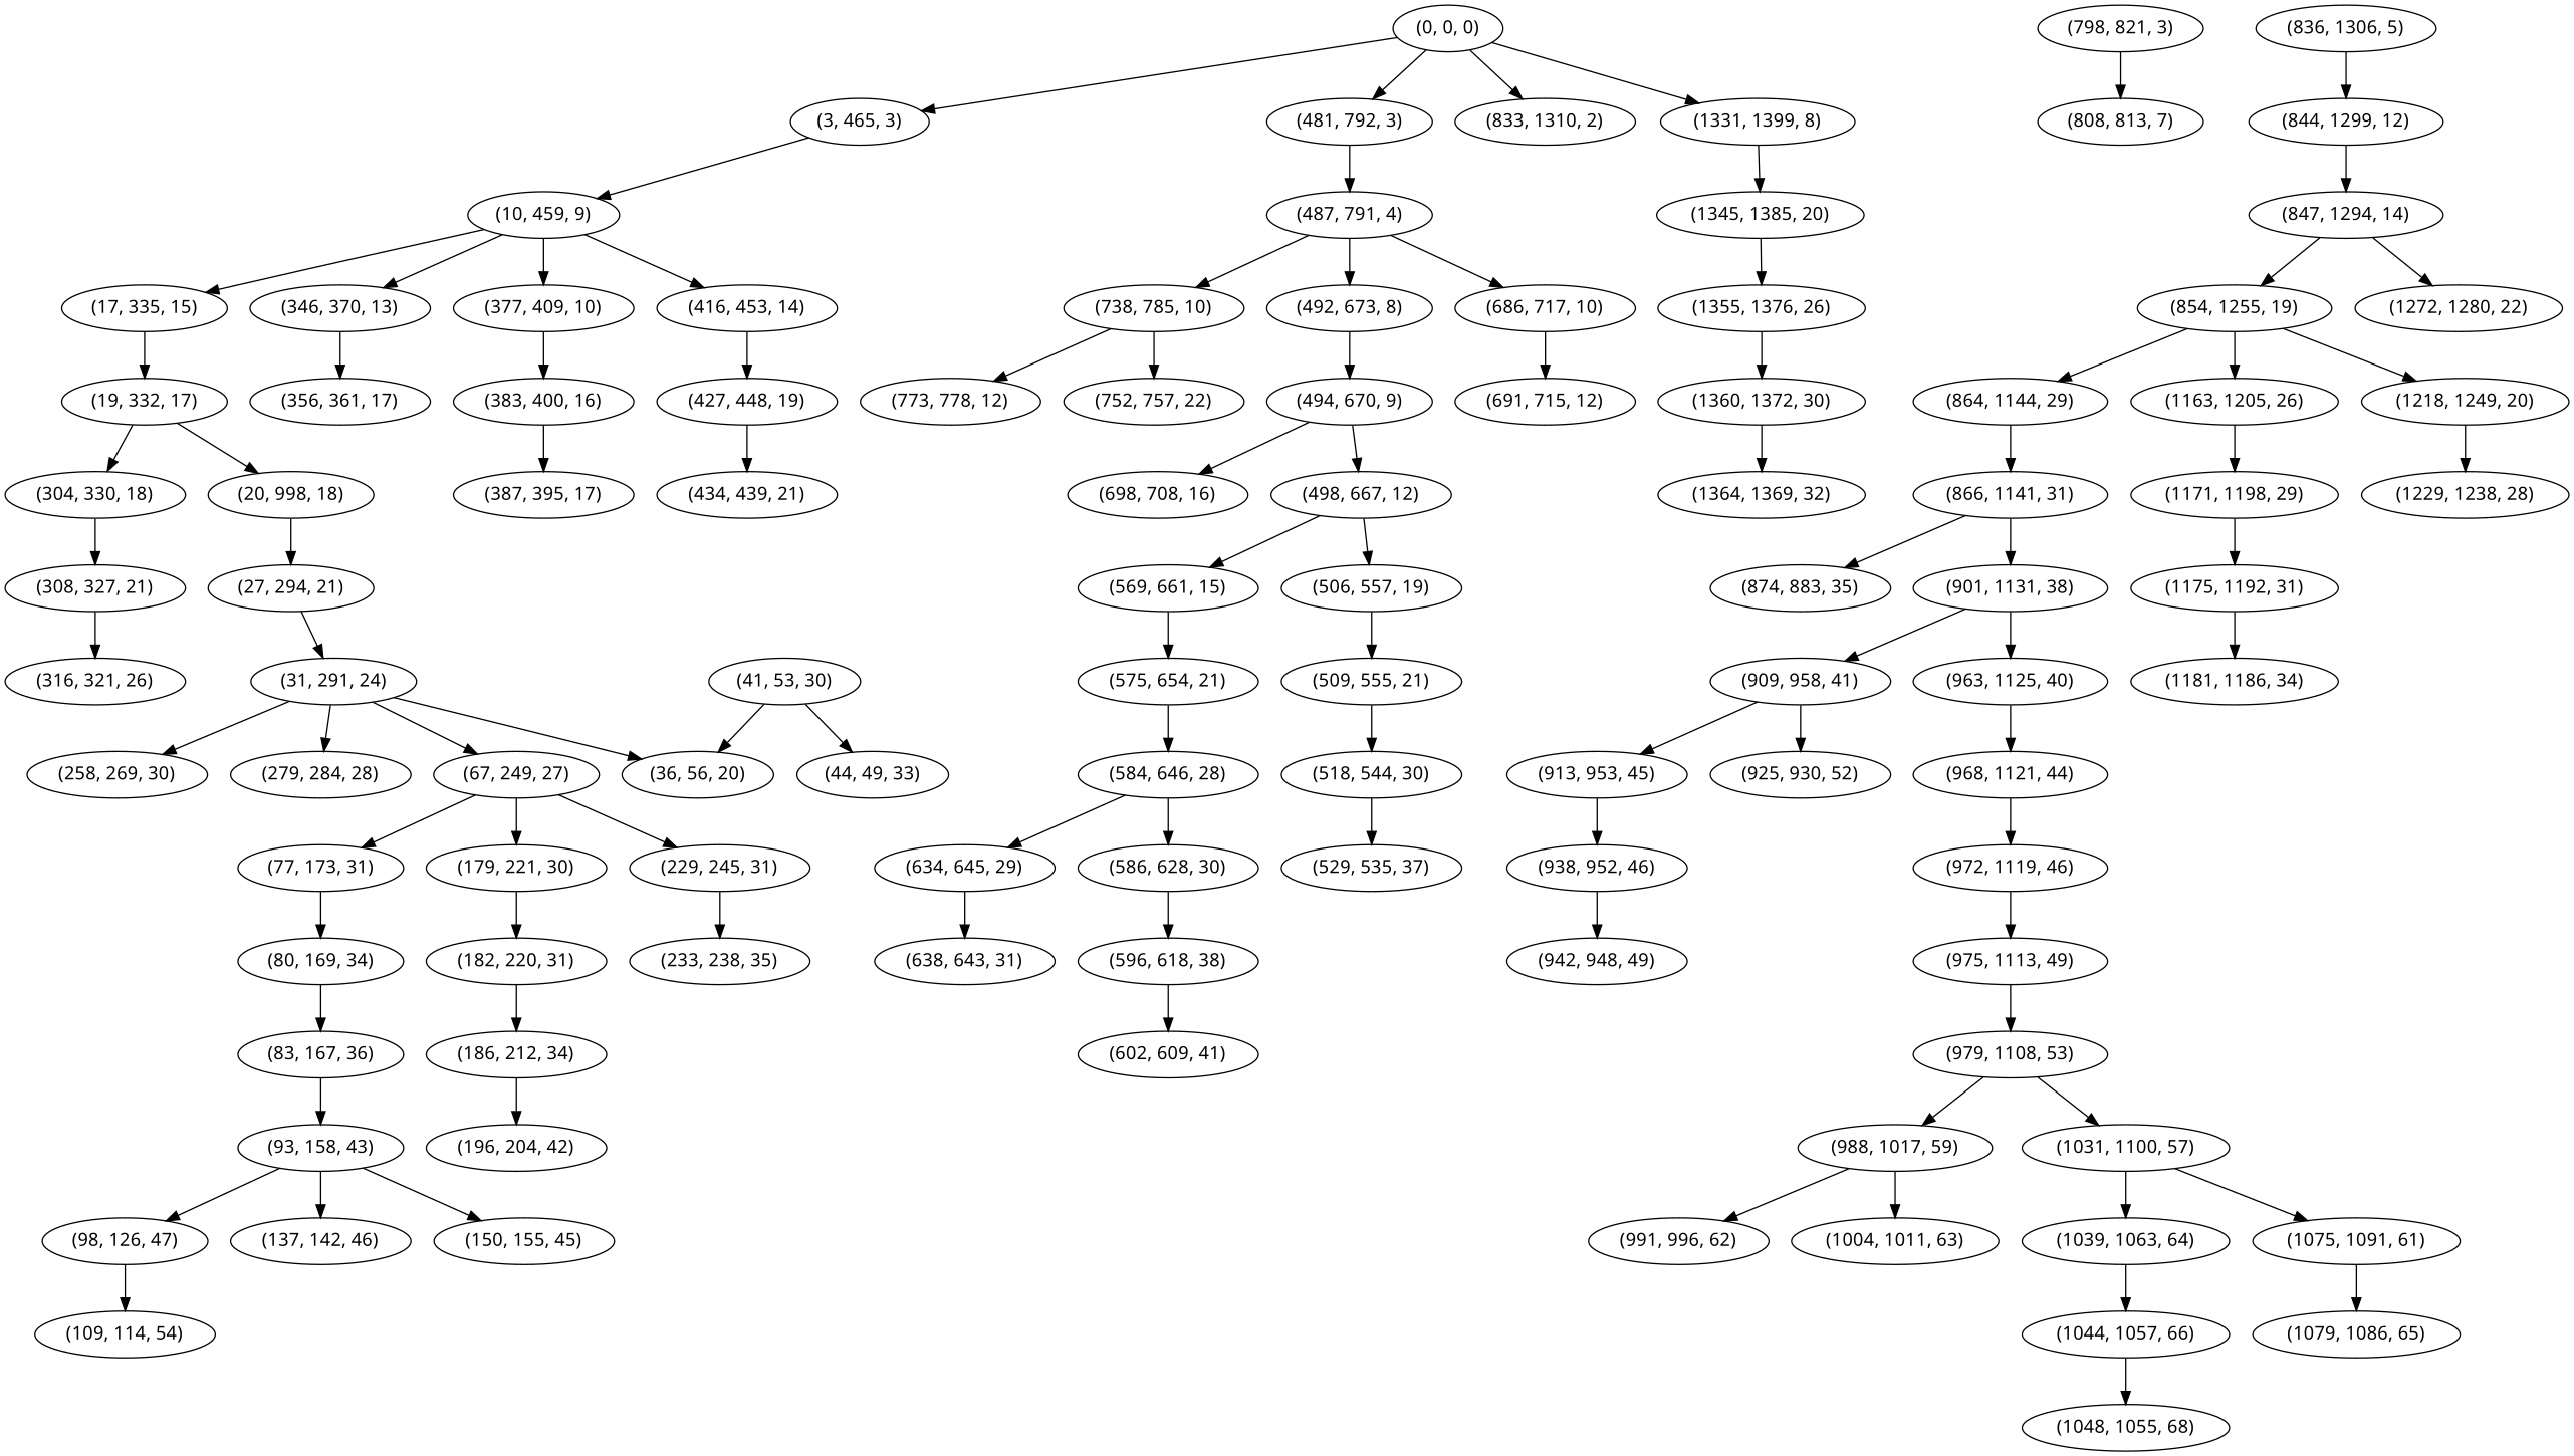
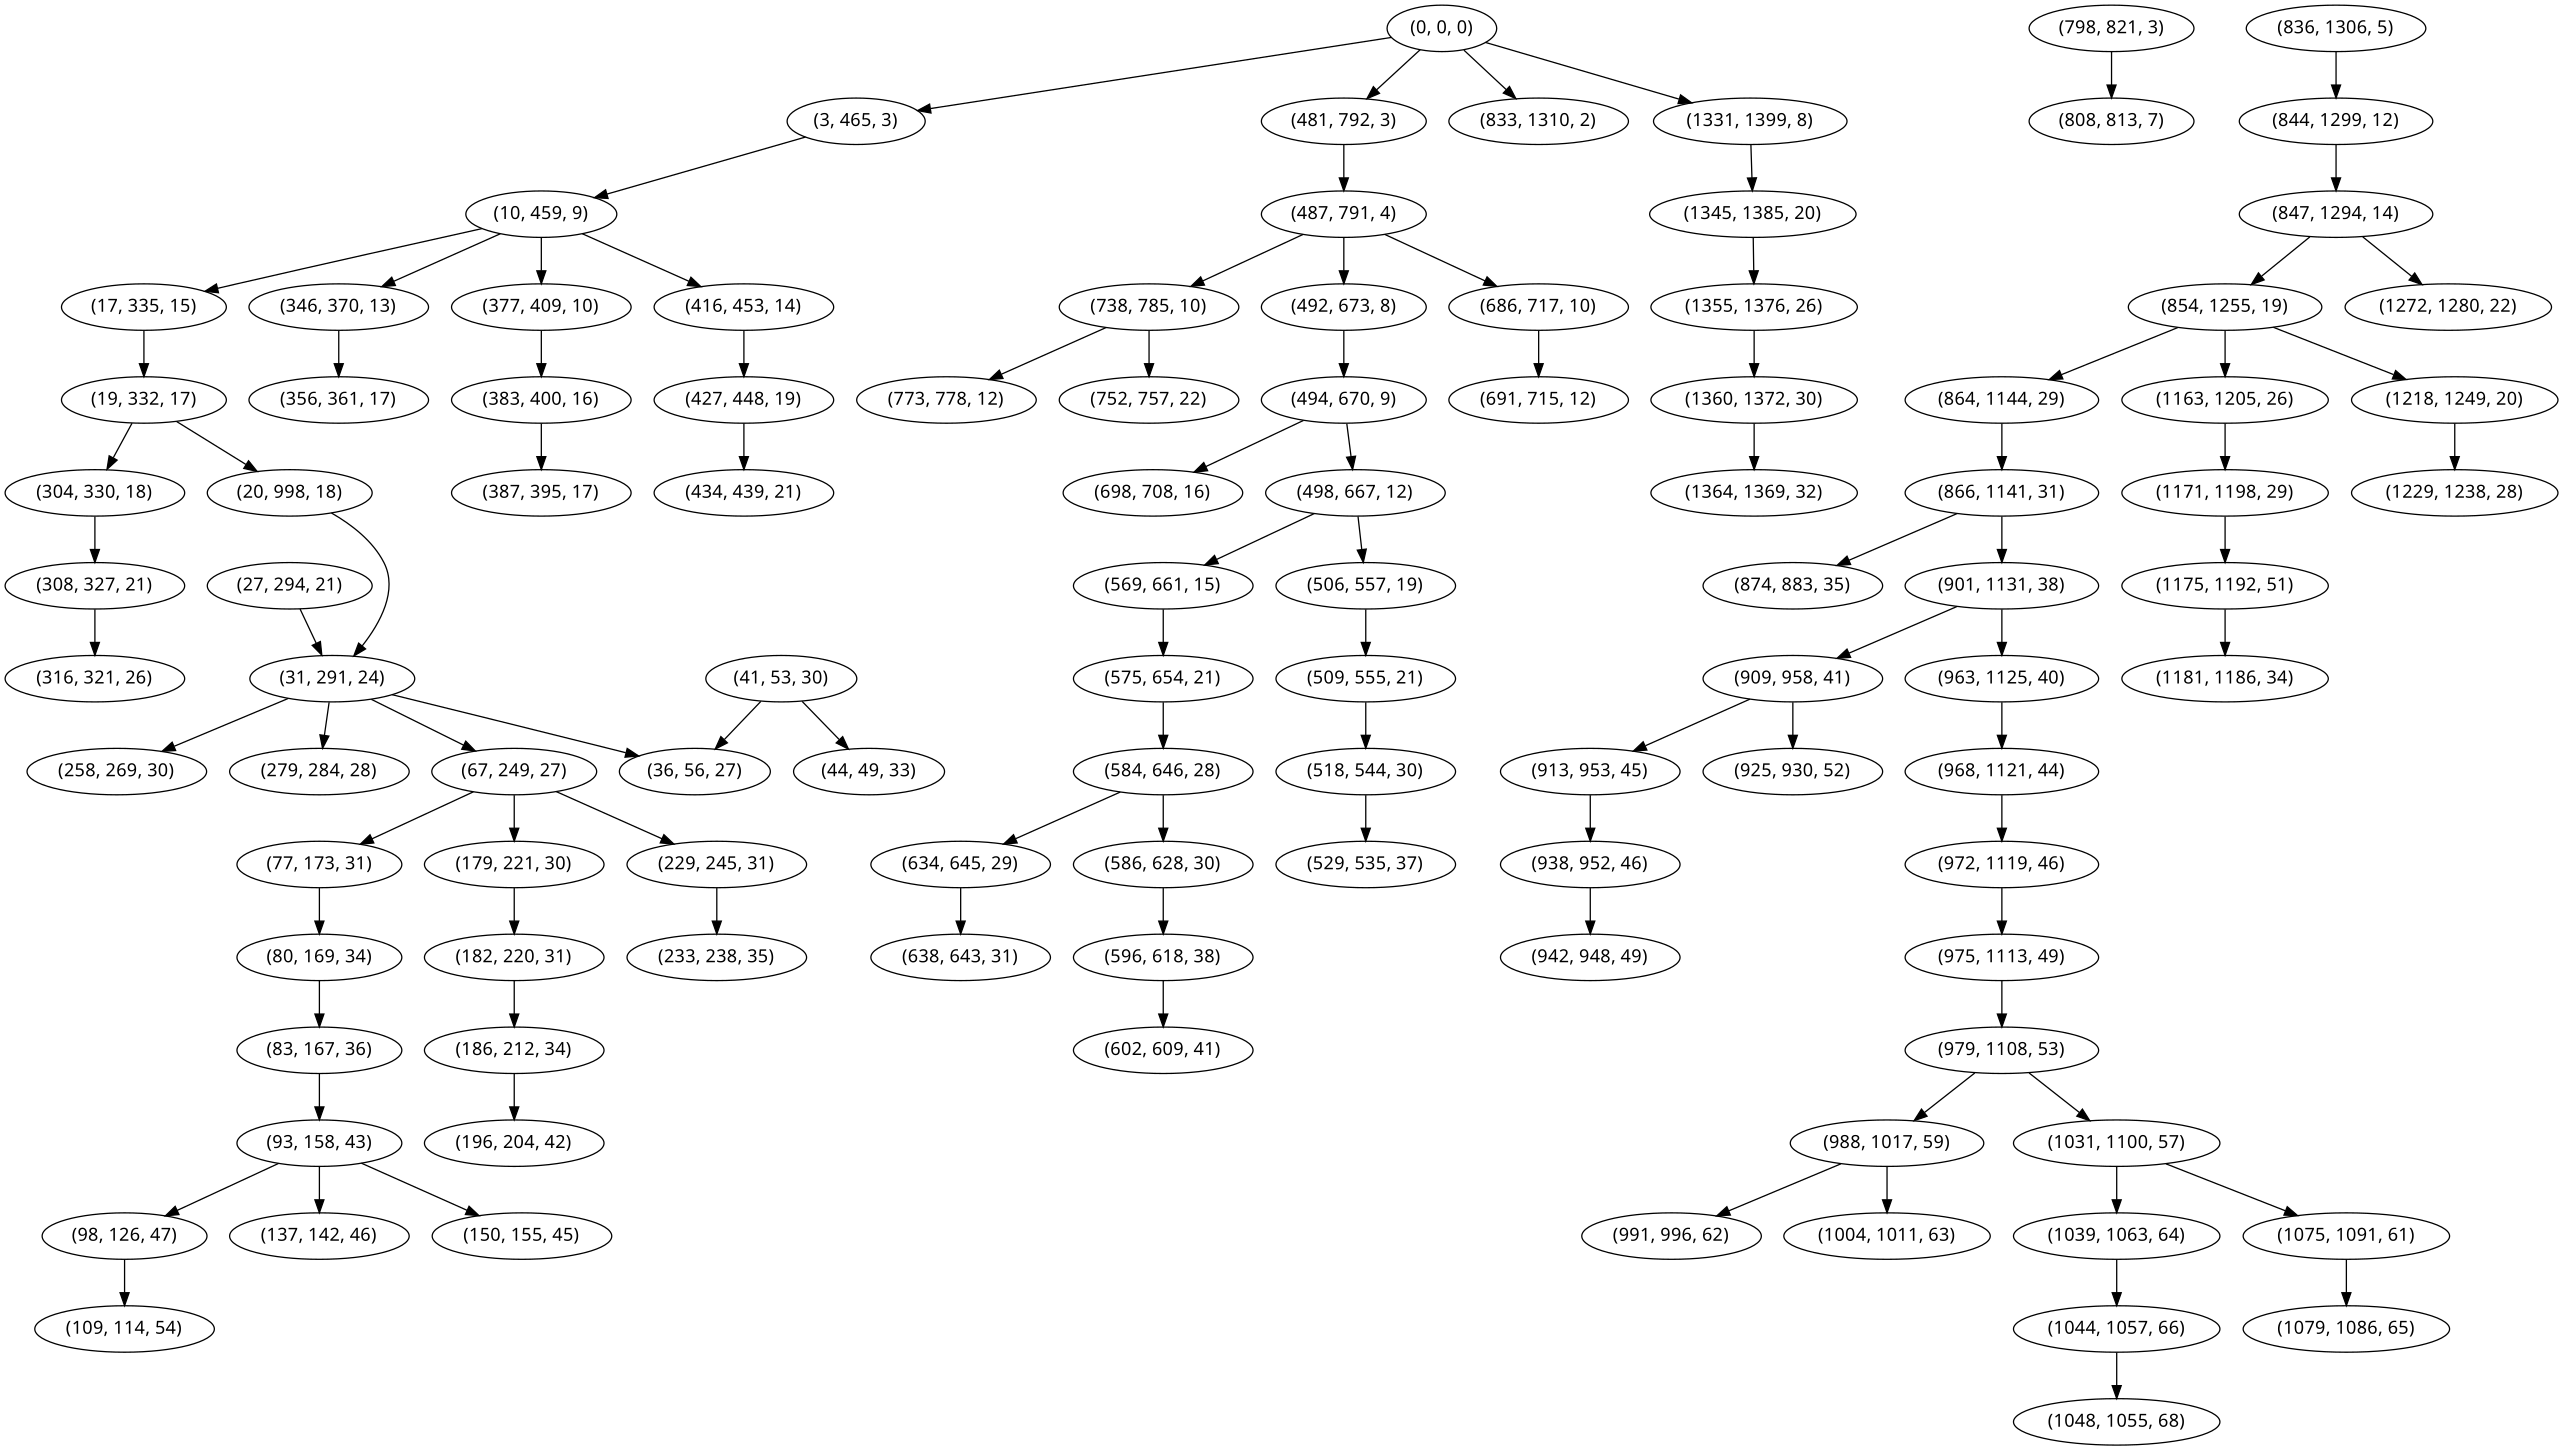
  digraph {
    fontname="Noto Sans"
    node [fontname="Noto Sans"]
    edge [fontname="Noto Sans"]
    "(0, 0, 0)"
    "(3, 465, 3)"
    "(481, 792, 3)"
    "(833, 1310, 2)"
    "(1331, 1399, 8)"
    "(10, 459, 9)"
    "(487, 791, 4)"
    "(798, 821, 3)"
    "(808, 813, 7)"
    "(1345, 1385, 20)"
    "(17, 335, 15)"
    "(346, 370, 13)"
    "(377, 409, 10)"
    "(416, 453, 14)"
    "(19, 332, 17)"
    "(356, 361, 17)"
    "(383, 400, 16)"
    "(427, 448, 19)"
    n19 [label="(20, 998, 18)"]
    "(304, 330, 18)"
    "(27, 294, 21)"
    "(308, 327, 21)"
    "(31, 291, 24)"
-   "(36, 56, 27)" [label="(36, 56, 20)"]
+   "(36, 56, 27)"
    "(67, 249, 27)"
    "(258, 269, 30)"
    "(279, 284, 28)"
    "(77, 173, 31)"
    "(179, 221, 30)"
    "(229, 245, 31)"
    "(41, 53, 30)"
    "(44, 49, 33)"
    "(80, 169, 34)"
    "(182, 220, 31)"
    "(233, 238, 35)"
    "(83, 167, 36)"
    "(93, 158, 43)"
    "(98, 126, 47)"
    "(137, 142, 46)"
    "(150, 155, 45)"
    "(109, 114, 54)"
    "(186, 212, 34)"
    "(196, 204, 42)"
    "(316, 321, 26)"
    "(387, 395, 17)"
    "(434, 439, 21)"
    "(492, 673, 8)"
    "(686, 717, 10)"
    "(738, 785, 10)"
    "(494, 670, 9)"
    "(691, 715, 12)"
    "(752, 757, 22)"
    "(773, 778, 12)"
    "(498, 667, 12)"
    "(698, 708, 16)"
    "(506, 557, 19)"
    "(569, 661, 15)"
    "(509, 555, 21)"
    "(575, 654, 21)"
    "(518, 544, 30)"
    "(529, 535, 37)"
    "(584, 646, 28)"
    "(586, 628, 30)"
    "(634, 645, 29)"
    "(596, 618, 38)"
    "(638, 643, 31)"
    "(602, 609, 41)"
    "(836, 1306, 5)"
    "(844, 1299, 12)"
    "(847, 1294, 14)"
    "(854, 1255, 19)"
    "(1272, 1280, 22)"
    "(864, 1144, 29)"
    "(1163, 1205, 26)"
    "(1218, 1249, 20)"
    "(866, 1141, 31)"
    "(1171, 1198, 29)"
    "(1229, 1238, 28)"
    "(874, 883, 35)"
    "(901, 1131, 38)"
    "(909, 958, 41)"
    "(963, 1125, 40)"
    "(913, 953, 45)"
    "(925, 930, 52)"
    "(968, 1121, 44)"
    "(938, 952, 46)"
    "(942, 948, 49)"
    "(972, 1119, 46)"
    "(975, 1113, 49)"
    "(979, 1108, 53)"
    "(988, 1017, 59)"
    "(1031, 1100, 57)"
    "(991, 996, 62)"
    "(1004, 1011, 63)"
    "(1039, 1063, 64)"
    "(1075, 1091, 61)"
    "(1044, 1057, 66)"
    "(1079, 1086, 65)"
    "(1048, 1055, 68)"
-   "(1175, 1192, 31)"
+   "(1175, 1192, 31)" [label="(1175, 1192, 51)"]
    "(1181, 1186, 34)"
    "(1355, 1376, 26)"
    "(1360, 1372, 30)"
    "(1364, 1369, 32)"
    "(0, 0, 0)" -> "(3, 465, 3)"
    "(0, 0, 0)" -> "(481, 792, 3)"
    "(0, 0, 0)" -> "(833, 1310, 2)"
    "(0, 0, 0)" -> "(1331, 1399, 8)"
    "(3, 465, 3)" -> "(10, 459, 9)"
    "(481, 792, 3)" -> "(487, 791, 4)"
    "(1331, 1399, 8)" -> "(1345, 1385, 20)"
    "(10, 459, 9)" -> "(17, 335, 15)"
    "(10, 459, 9)" -> "(346, 370, 13)"
    "(10, 459, 9)" -> "(377, 409, 10)"
    "(10, 459, 9)" -> "(416, 453, 14)"
    "(487, 791, 4)" -> "(492, 673, 8)"
    "(487, 791, 4)" -> "(686, 717, 10)"
    "(487, 791, 4)" -> "(738, 785, 10)"
    "(798, 821, 3)" -> "(808, 813, 7)"
    "(1345, 1385, 20)" -> "(1355, 1376, 26)"
    "(17, 335, 15)" -> "(19, 332, 17)"
    "(346, 370, 13)" -> "(356, 361, 17)"
    "(377, 409, 10)" -> "(383, 400, 16)"
    "(416, 453, 14)" -> "(427, 448, 19)"
    "(19, 332, 17)" -> n19
    "(19, 332, 17)" -> "(304, 330, 18)"
    "(383, 400, 16)" -> "(387, 395, 17)"
    "(427, 448, 19)" -> "(434, 439, 21)"
-   n19 -> "(27, 294, 21)"
+   n19 -> "(31, 291, 24)"
    "(304, 330, 18)" -> "(308, 327, 21)"
    "(27, 294, 21)" -> "(31, 291, 24)"
    "(308, 327, 21)" -> "(316, 321, 26)"
    "(31, 291, 24)" -> "(36, 56, 27)"
    "(31, 291, 24)" -> "(67, 249, 27)"
    "(31, 291, 24)" -> "(258, 269, 30)"
    "(31, 291, 24)" -> "(279, 284, 28)"
    "(67, 249, 27)" -> "(77, 173, 31)"
    "(67, 249, 27)" -> "(179, 221, 30)"
    "(67, 249, 27)" -> "(229, 245, 31)"
    "(77, 173, 31)" -> "(80, 169, 34)"
    "(179, 221, 30)" -> "(182, 220, 31)"
    "(229, 245, 31)" -> "(233, 238, 35)"
    "(41, 53, 30)" -> "(36, 56, 27)"
    "(41, 53, 30)" -> "(44, 49, 33)"
    "(80, 169, 34)" -> "(83, 167, 36)"
    "(182, 220, 31)" -> "(186, 212, 34)"
    "(83, 167, 36)" -> "(93, 158, 43)"
    "(93, 158, 43)" -> "(98, 126, 47)"
    "(93, 158, 43)" -> "(137, 142, 46)"
    "(93, 158, 43)" -> "(150, 155, 45)"
    "(98, 126, 47)" -> "(109, 114, 54)"
    "(186, 212, 34)" -> "(196, 204, 42)"
    "(492, 673, 8)" -> "(494, 670, 9)"
    "(686, 717, 10)" -> "(691, 715, 12)"
    "(738, 785, 10)" -> "(752, 757, 22)"
    "(738, 785, 10)" -> "(773, 778, 12)"
    "(494, 670, 9)" -> "(498, 667, 12)"
    "(494, 670, 9)" -> "(698, 708, 16)"
    "(498, 667, 12)" -> "(506, 557, 19)"
    "(498, 667, 12)" -> "(569, 661, 15)"
    "(506, 557, 19)" -> "(509, 555, 21)"
    "(569, 661, 15)" -> "(575, 654, 21)"
    "(509, 555, 21)" -> "(518, 544, 30)"
    "(575, 654, 21)" -> "(584, 646, 28)"
    "(518, 544, 30)" -> "(529, 535, 37)"
    "(584, 646, 28)" -> "(586, 628, 30)"
    "(584, 646, 28)" -> "(634, 645, 29)"
    "(586, 628, 30)" -> "(596, 618, 38)"
    "(634, 645, 29)" -> "(638, 643, 31)"
    "(596, 618, 38)" -> "(602, 609, 41)"
    "(836, 1306, 5)" -> "(844, 1299, 12)"
    "(844, 1299, 12)" -> "(847, 1294, 14)"
    "(847, 1294, 14)" -> "(854, 1255, 19)"
    "(847, 1294, 14)" -> "(1272, 1280, 22)"
    "(854, 1255, 19)" -> "(864, 1144, 29)"
    "(854, 1255, 19)" -> "(1163, 1205, 26)"
    "(854, 1255, 19)" -> "(1218, 1249, 20)"
    "(864, 1144, 29)" -> "(866, 1141, 31)"
    "(1163, 1205, 26)" -> "(1171, 1198, 29)"
    "(1218, 1249, 20)" -> "(1229, 1238, 28)"
    "(866, 1141, 31)" -> "(874, 883, 35)"
    "(866, 1141, 31)" -> "(901, 1131, 38)"
    "(1171, 1198, 29)" -> "(1175, 1192, 31)"
    "(901, 1131, 38)" -> "(909, 958, 41)"
    "(901, 1131, 38)" -> "(963, 1125, 40)"
    "(909, 958, 41)" -> "(913, 953, 45)"
    "(909, 958, 41)" -> "(925, 930, 52)"
    "(963, 1125, 40)" -> "(968, 1121, 44)"
    "(913, 953, 45)" -> "(938, 952, 46)"
    "(968, 1121, 44)" -> "(972, 1119, 46)"
    "(938, 952, 46)" -> "(942, 948, 49)"
    "(972, 1119, 46)" -> "(975, 1113, 49)"
    "(975, 1113, 49)" -> "(979, 1108, 53)"
    "(979, 1108, 53)" -> "(988, 1017, 59)"
    "(979, 1108, 53)" -> "(1031, 1100, 57)"
    "(988, 1017, 59)" -> "(991, 996, 62)"
    "(988, 1017, 59)" -> "(1004, 1011, 63)"
    "(1031, 1100, 57)" -> "(1039, 1063, 64)"
    "(1031, 1100, 57)" -> "(1075, 1091, 61)"
    "(1039, 1063, 64)" -> "(1044, 1057, 66)"
    "(1075, 1091, 61)" -> "(1079, 1086, 65)"
    "(1044, 1057, 66)" -> "(1048, 1055, 68)"
    "(1175, 1192, 31)" -> "(1181, 1186, 34)"
    "(1355, 1376, 26)" -> "(1360, 1372, 30)"
    "(1360, 1372, 30)" -> "(1364, 1369, 32)"
  }
